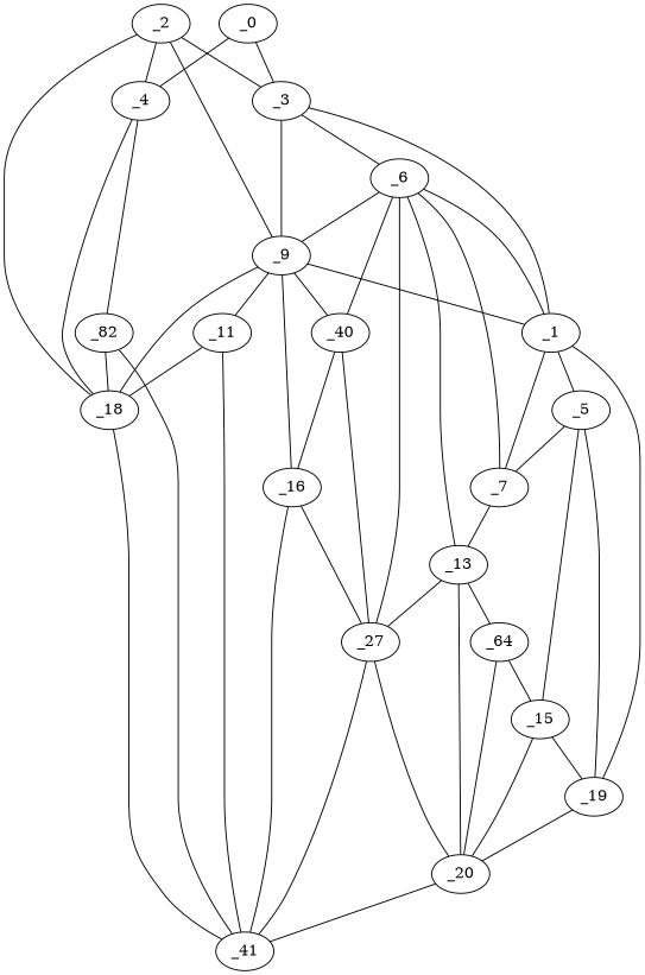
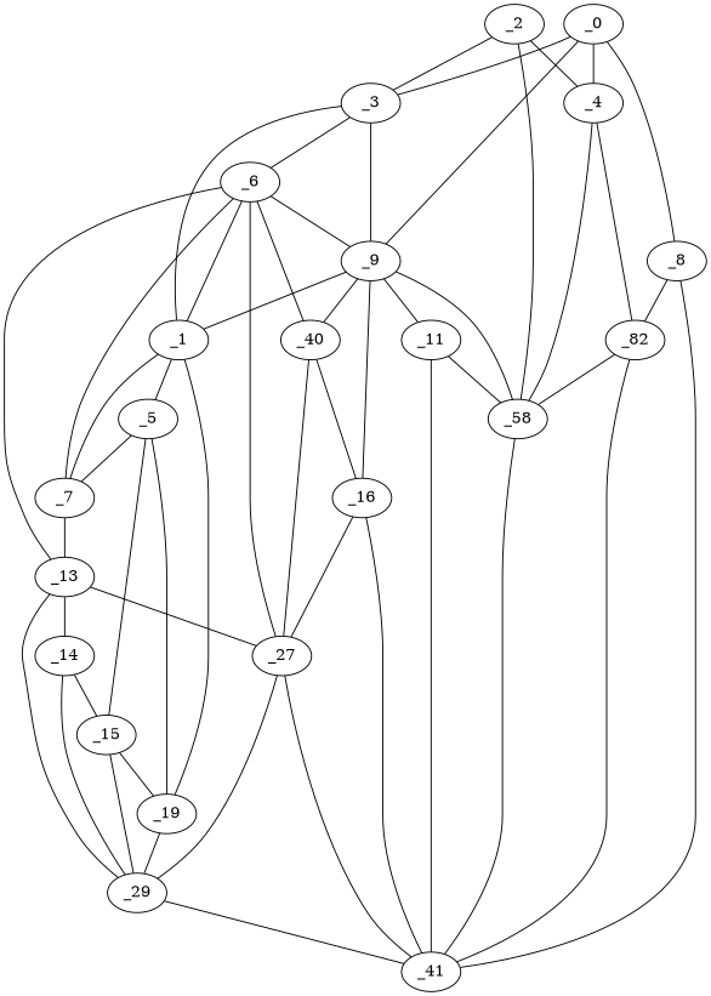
  graph {
    node [x=77]
    edge [valence=2]
    _0 [x=41 y=54]
    _3 [x=53 y=69]
    _4 [x=55 y=36]
+   _8 [x=67 y=2]
    _1 [x=42 y=122]
    _5 [x=64 y=110]
    _6 [x=65 y=89]
    _7 [x=65 y=100]
    _19 [x=87 y=124]
    _2 [x=50 y=48]
    _9 [x=68 y=72]
-   _18 [x=81 y=49]
+   _18 [x=81 y=49 label=_58]
    n13 [label=_82 y=35]
    n14 [label=_41 x=91 y=56]
    _15 [y=113]
    n16 [label=_40 x=71 y=83]
    _13 [y=96]
    n18 [label=_27 x=78 y=88]
-   _20 [x=90 y=118]
+   _20 [x=90 y=118 label=_29]
    _11 [x=75 y=70]
    _16 [x=78 y=78]
-   _14 [y=108 label=_64]
+   _14 [y=108]
    _0 -- _3
    _0 -- _4
+   _0 -- _8 [valence=1]
    _3 -- _6
    _3 -- _9 [valence=1]
    _4 -- _18
    _4 -- n13 [valence=1]
+   _8 -- n13
+   _8 -- n14 [valence=1]
    _1 -- _3
    _1 -- _5
    _1 -- _6
    _1 -- _7 [valence=1]
    _1 -- _19 [valence=1]
    _5 -- _7
    _5 -- _19 [valence=1]
    _5 -- _15 [valence=1]
    _6 -- _7 [valence=1]
    _6 -- _9
    _6 -- n16
    _6 -- _13
    _6 -- n18
    _7 -- _13
    _19 -- _20 [valence=1]
    _2 -- _3
    _2 -- _4 [valence=1]
-   _2 -- _9
+   _0 -- _9
    _2 -- _18
    _9 -- _1 [valence=1]
    _9 -- _18 [valence=1]
    _9 -- n16 [valence=1]
    _9 -- _11
    _9 -- _16
    _18 -- n14 [valence=1]
    n13 -- _18
    n13 -- n14 [valence=1]
    _15 -- _19 [valence=1]
    _15 -- _20
    n16 -- n18 [valence=1]
    n16 -- _16
    _13 -- n18
    _13 -- _20 [valence=1]
    _13 -- _14
    n18 -- n14
    n18 -- _20 [valence=1]
    _20 -- n14 [valence=1]
    _11 -- _18
    _11 -- n14
    _16 -- n14 [valence=1]
    _16 -- n18
    _14 -- _15
    _14 -- _20 [valence=1]
  }
